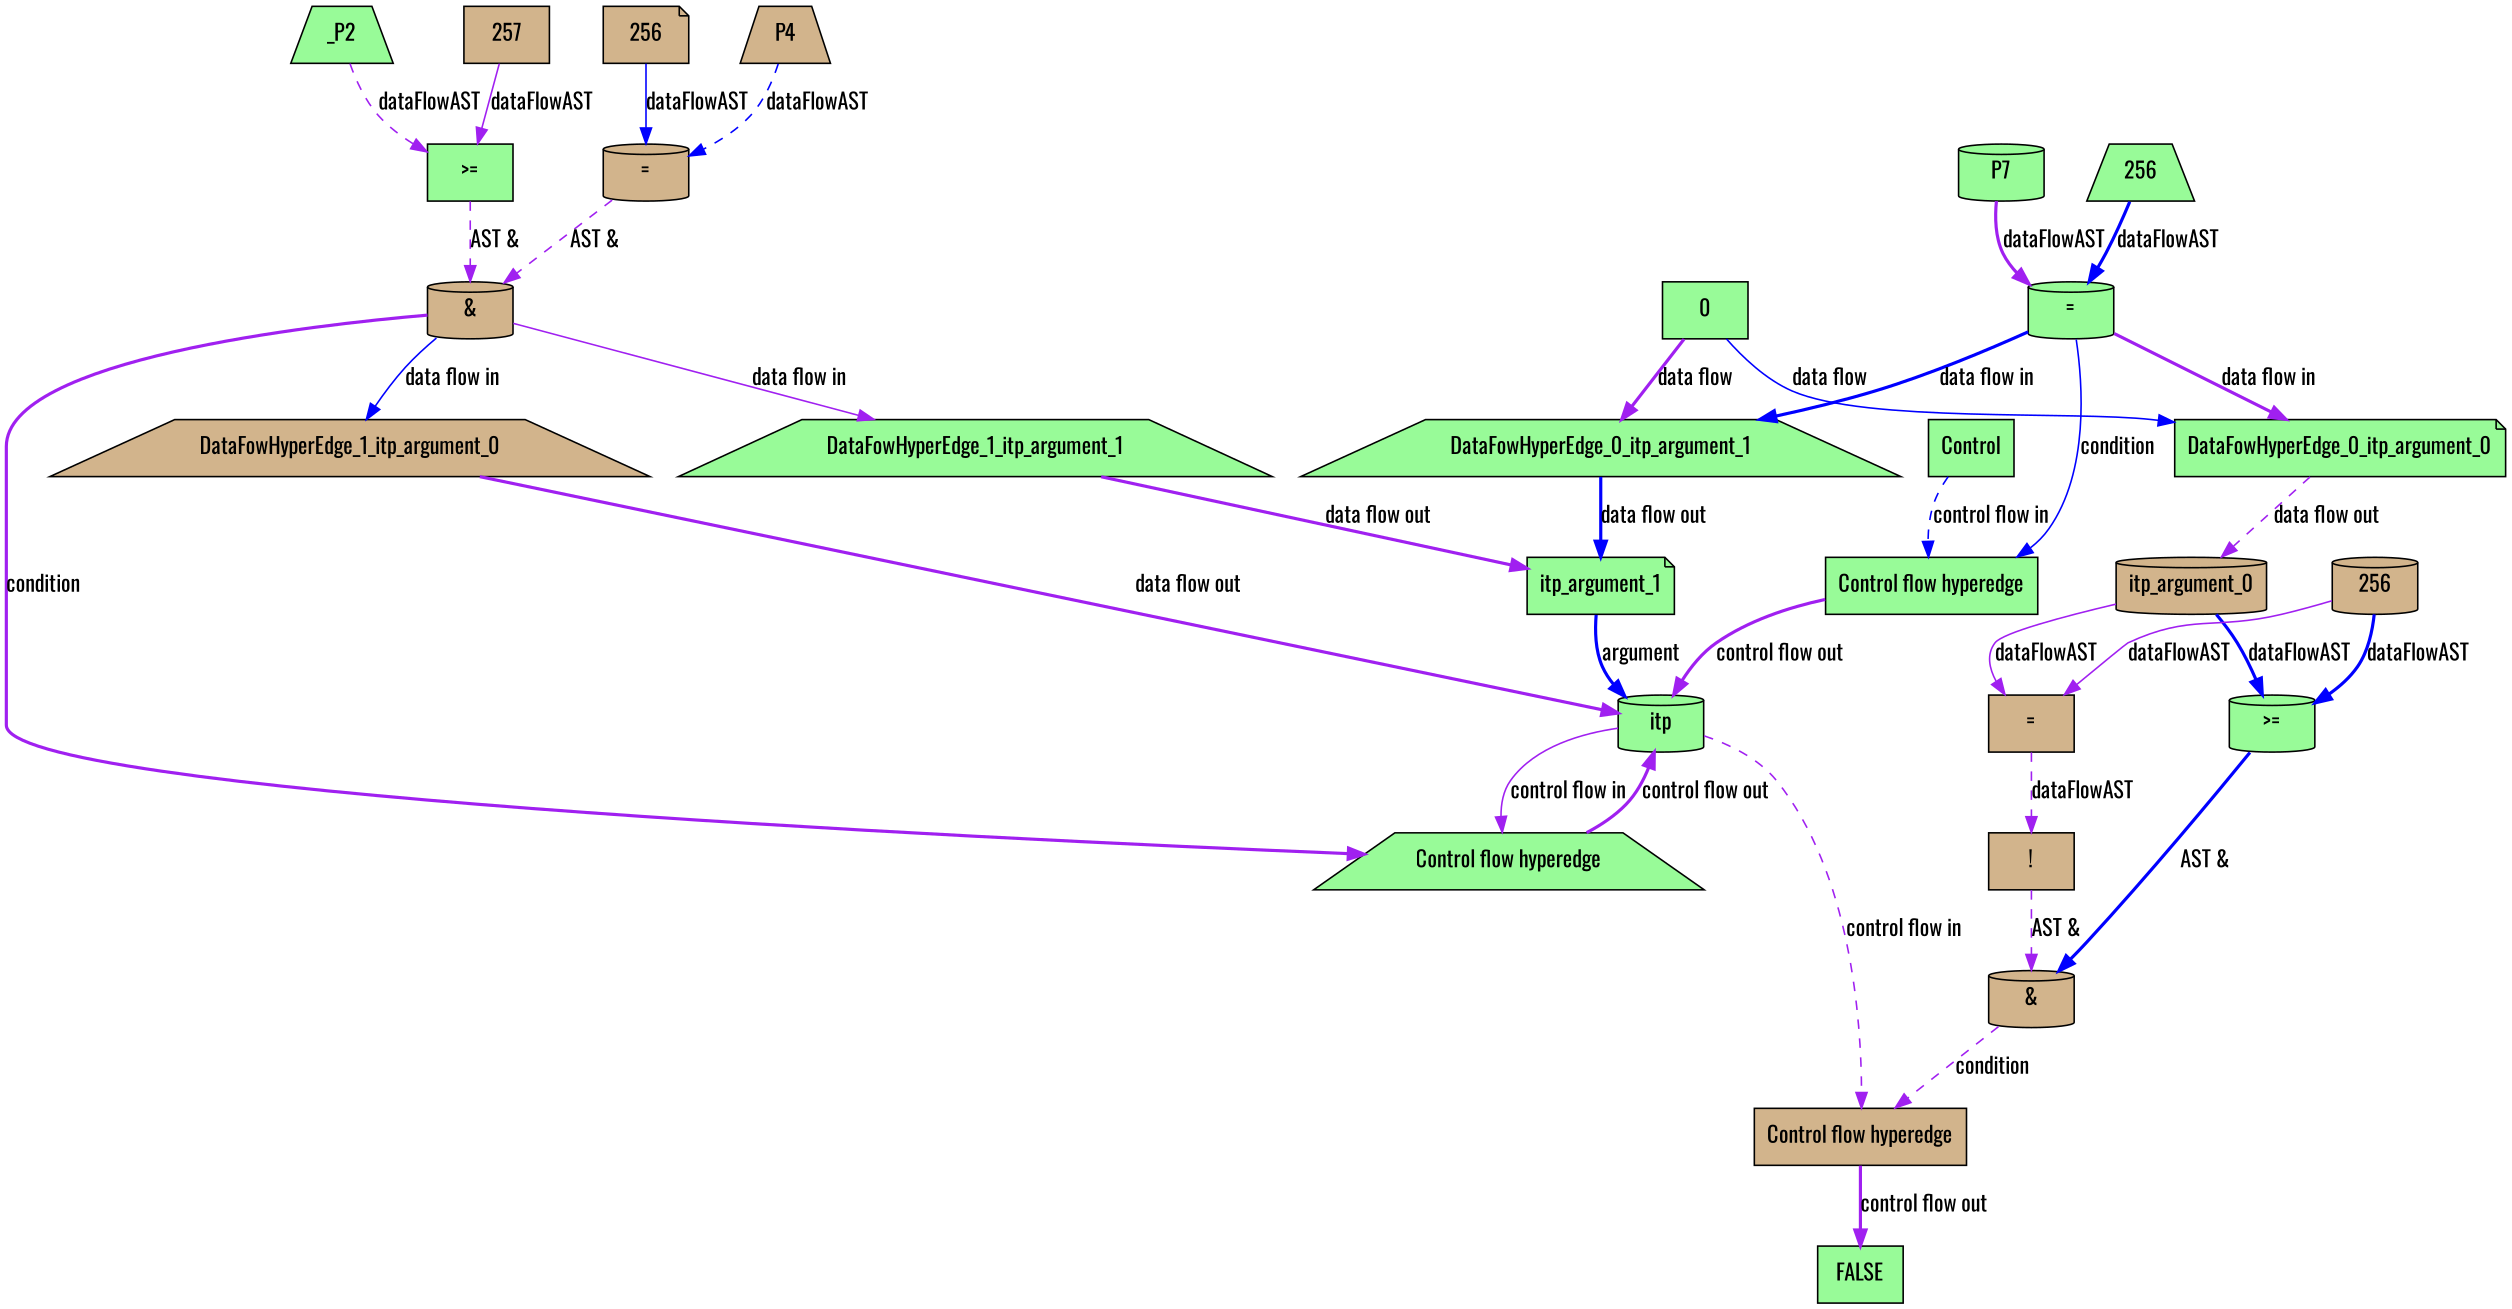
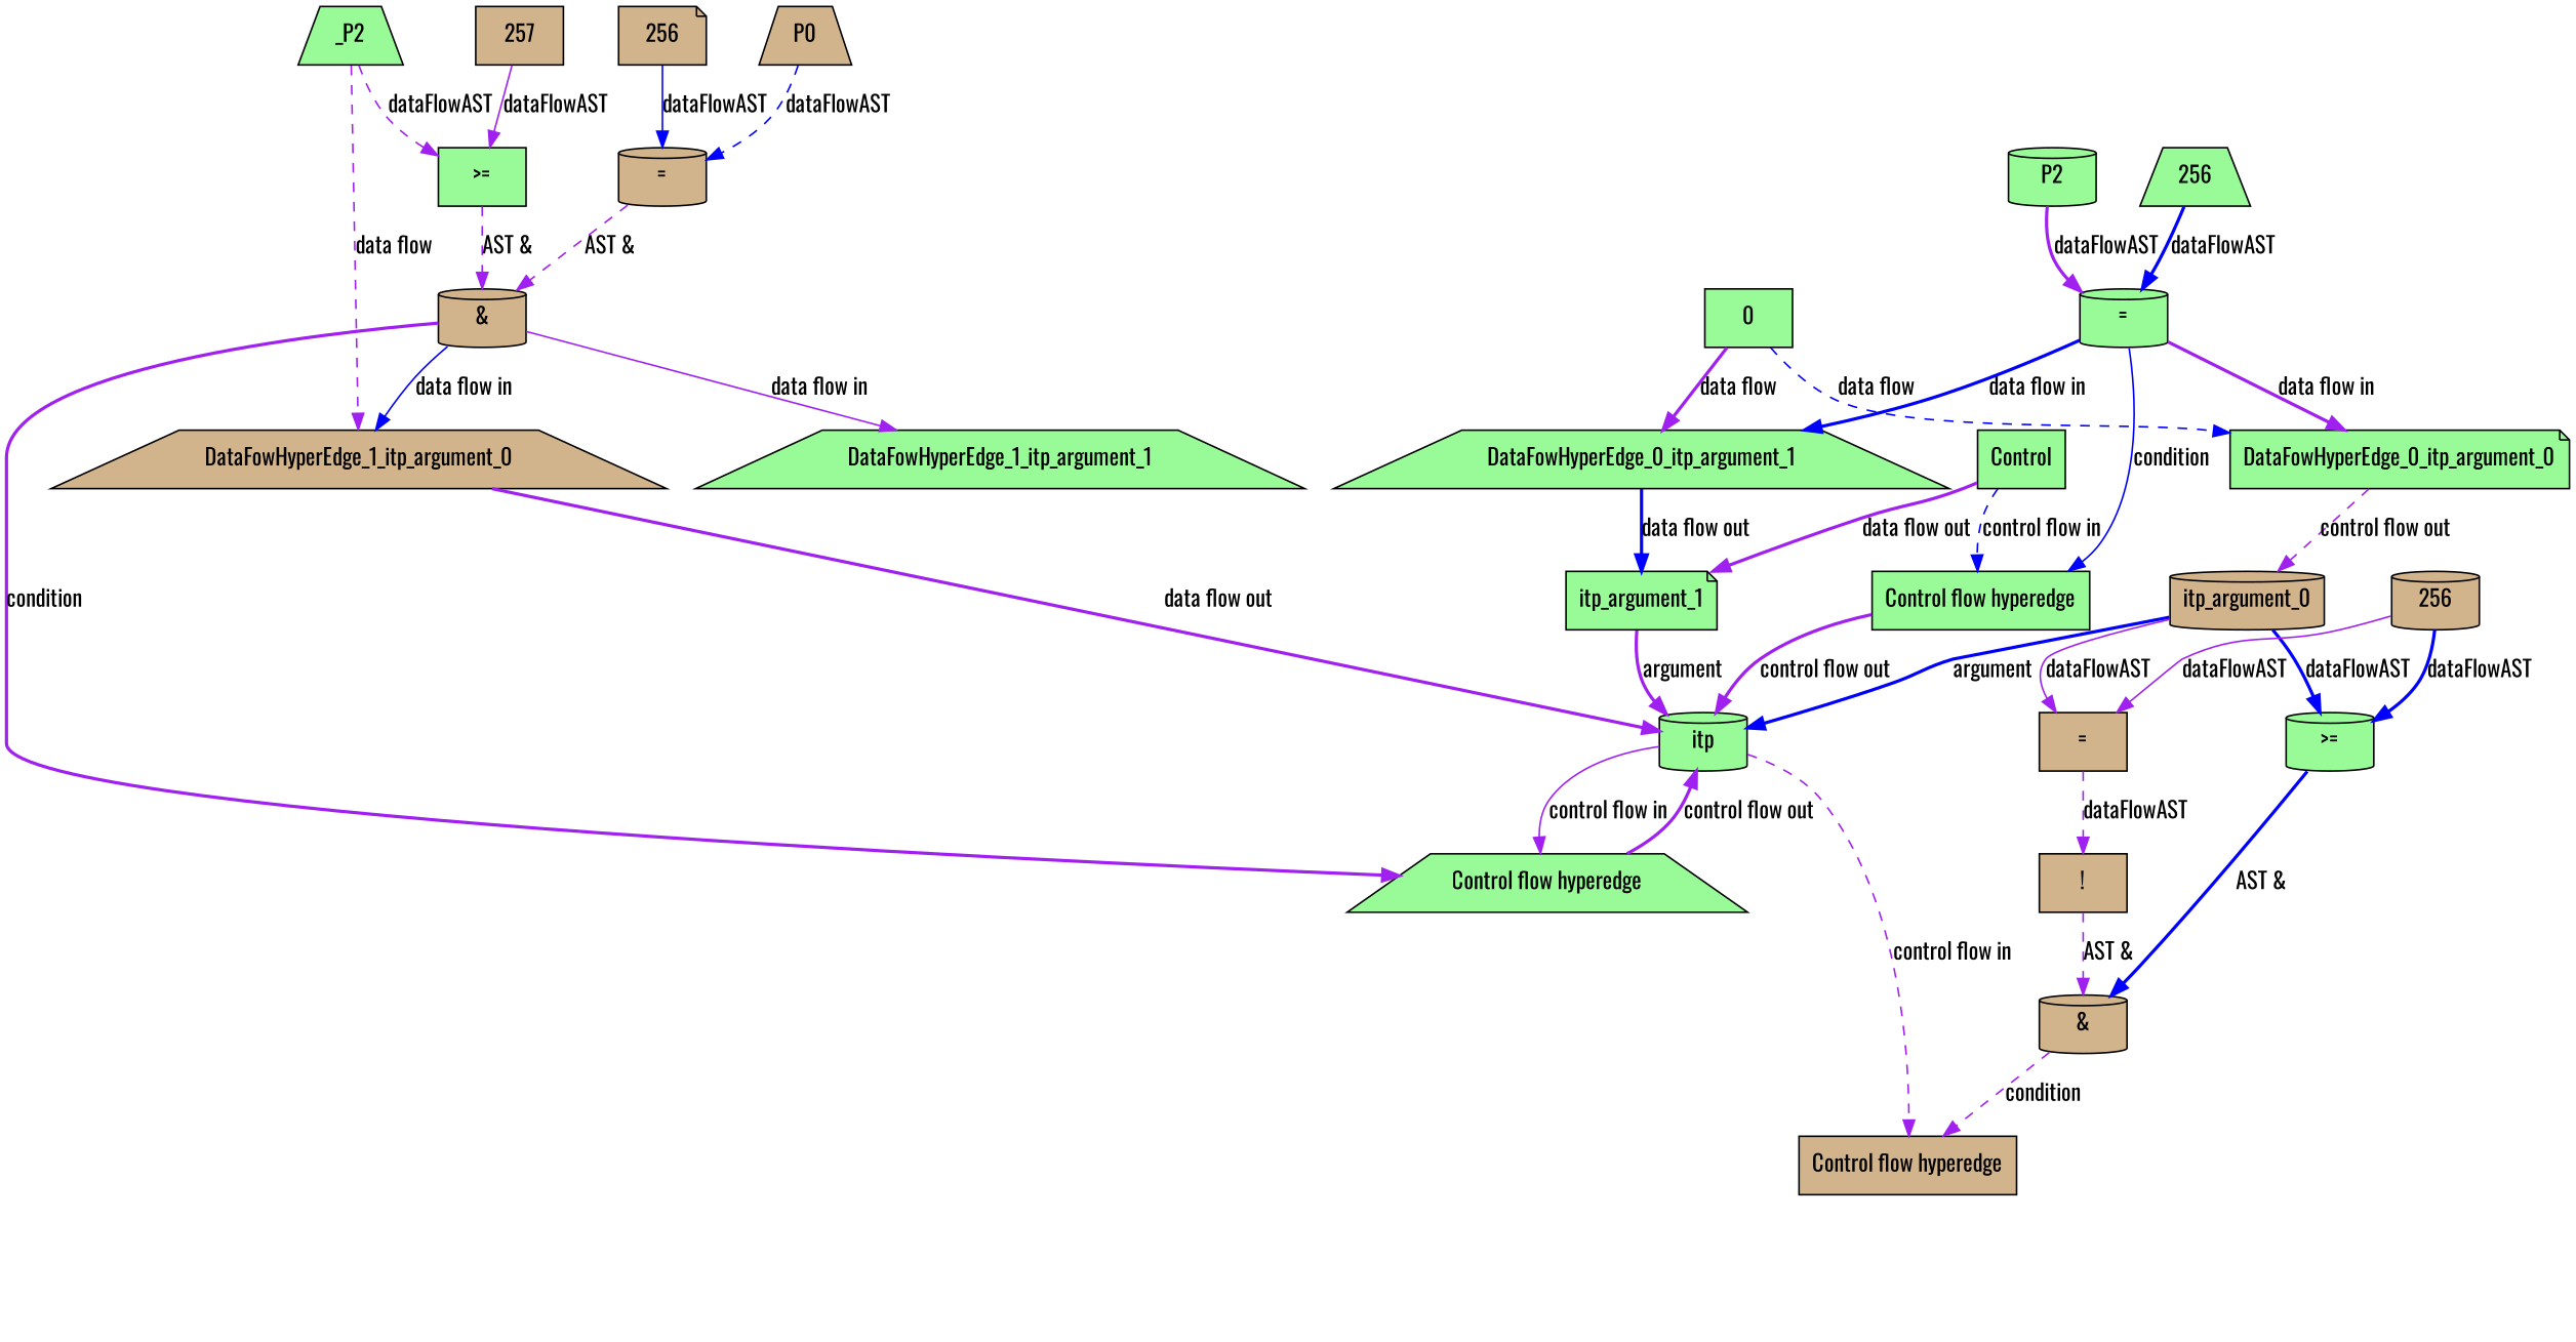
  digraph {
    fontname=Oswald
    node [fillcolor=palegreen fontname=Oswald shape=cylinder style=filled]
    edge [color=purple fontname=Oswald style=bold]
    n1 [label=itp nodeName=itp]
    n2 [label="Control flow hyperedge" nodeName=ControlFowHyperEdge_1 shape=trapezium]
    n3 [fillcolor=tan label="Control flow hyperedge" nodeName=ControlFowHyperEdge_2 shape=box]
-   n4 [label=FALSE nodeName=FALSE shape=box]
    n5 [label=Control nodeName=Initial shape=box]
    n6 [label="Control flow hyperedge" nodeName=ControlFowHyperEdge_0 shape=box]
    n7 [fillcolor=tan label=itp_argument_0 nodeName=argument0]
    n8 [label=">=" nodeName=xxxFALSE___itp_2xxxguard_0_node_0]
    n9 [fillcolor=tan label="=" nodeName=xxxFALSE___itp_2xxxguard1_node_1 shape=box]
    n10 [fillcolor=tan label="&" nodeName=xxxFALSE___itp_2xxx_and]
    n11 [fillcolor=tan label="!" nodeName=xxxFALSE___itp_2xxxguard1_node_0 shape=box]
    n12 [label=itp_argument_1 nodeName=argument1 shape=note]
    n13 [label="=" nodeName=xxxitp___Initial_0xxxguard_0_node_0]
    n14 [label=DataFowHyperEdge_0_itp_argument_0 nodeName=DataFowHyperEdge_0_itp_argument_0 shape=note]
    n15 [label=DataFowHyperEdge_0_itp_argument_1 nodeName=DataFowHyperEdge_0_itp_argument_1 shape=trapezium]
-   n16 [label=P7 nodeName=xxxitp___Initial_0xxxguard_0_node_1]
+   n16 [label=P2 nodeName=xxxitp___Initial_0xxxguard_0_node_1]
    n17 [label=256 nodeName=xxxitp___Initial_0xxxguard_0_node_2 shape=trapezium]
    n18 [label=0 nodeName=xxxitp___Initial_0xxxdataFlow_0_node_0 shape=box]
    n19 [fillcolor=tan label="&" nodeName=xxxitp___itp_1xxx_and]
    n20 [fillcolor=tan label=DataFowHyperEdge_1_itp_argument_0 nodeName=DataFowHyperEdge_1_itp_argument_0 shape=trapezium]
    n21 [label=DataFowHyperEdge_1_itp_argument_1 nodeName=DataFowHyperEdge_1_itp_argument_1 shape=trapezium]
    n22 [label=">=" nodeName=xxxitp___itp_1xxxguard_0_node_0 shape=box]
    n23 [fillcolor=tan label=257 nodeName=xxxitp___itp_1xxxguard_0_node_1 shape=box]
    n24 [label=_P2 nodeName=xxxitp___itp_1xxxdataFlow_0_node_0 shape=trapezium]
    n25 [fillcolor=tan label="=" nodeName=xxxitp___itp_1xxxguard1_node_0]
-   n26 [fillcolor=tan label=P4 nodeName=xxxitp___itp_1xxxguard1_node_1 shape=trapezium]
+   n26 [fillcolor=tan label=P0 nodeName=xxxitp___itp_1xxxguard1_node_1 shape=trapezium]
    n27 [fillcolor=tan label=256 nodeName=xxxitp___itp_1xxxguard1_node_2 shape=note]
    n28 [fillcolor=tan label=256 nodeName=xxxFALSE___itp_2xxxguard_0_node_2]
    n1 -> n2 [label="control flow in" style=solid]
    n1 -> n3 [label="control flow in" style=dashed]
    n2 -> n1 [label="control flow out"]
-   n3 -> n4 [label="control flow out"]
    n5 -> n6 [color=blue label="control flow in" style=dashed]
    n6 -> n1 [label="control flow out"]
+   n7 -> n1 [color=blue label=argument]
    n7 -> n8 [color=blue label=dataFlowAST]
    n7 -> n9 [label=dataFlowAST style=solid]
    n8 -> n10 [color=blue label="AST &"]
    n9 -> n11 [label=dataFlowAST style=dashed]
    n10 -> n3 [label=condition style=dashed]
    n11 -> n10 [label="AST &" style=dashed]
-   n12 -> n1 [color=blue label=argument]
+   n12 -> n1 [label=argument]
    n13 -> n6 [color=blue label=condition style=solid]
    n13 -> n14 [label="data flow in"]
    n13 -> n15 [color=blue label="data flow in"]
-   n14 -> n7 [label="data flow out" style=dashed]
+   n14 -> n7 [label="control flow out" style=dashed]
    n15 -> n12 [color=blue label="data flow out"]
    n16 -> n13 [label=dataFlowAST]
    n17 -> n13 [color=blue label=dataFlowAST]
-   n18 -> n14 [color=blue label="data flow" style=solid]
+   n18 -> n14 [color=blue label="data flow" style=dashed]
    n18 -> n15 [label="data flow"]
    n19 -> n2 [label=condition]
    n19 -> n20 [color=blue label="data flow in" style=solid]
    n19 -> n21 [label="data flow in" style=solid]
    n20 -> n1 [label="data flow out"]
-   n21 -> n12 [label="data flow out"]
+   n5 -> n12 [label="data flow out"]
    n22 -> n19 [label="AST &" style=dashed]
    n23 -> n22 [label=dataFlowAST style=solid]
+   n24 -> n20 [label="data flow" style=dashed]
    n24 -> n22 [label=dataFlowAST style=dashed]
    n25 -> n19 [label="AST &" style=dashed]
    n26 -> n25 [color=blue label=dataFlowAST style=dashed]
    n27 -> n25 [color=blue label=dataFlowAST style=solid]
    n28 -> n8 [color=blue label=dataFlowAST]
    n28 -> n9 [label=dataFlowAST style=solid]
  }
